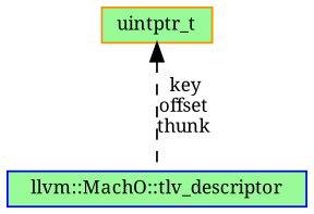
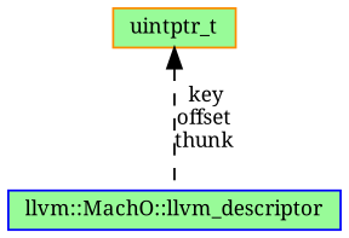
  digraph {
    fontname="Noto Serif"
    node [fillcolor=palegreen fontname="Noto Serif" fontsize=10 shape=box style=filled]
-   n1 [color=blue fontcolor=black height=0.2 label="llvm::MachO::tlv_descriptor" width=0.4]
+   n1 [color=blue fontcolor=black height=0.2 label="llvm::MachO::llvm_descriptor" width=0.4]
    n2 [color=darkorange height=0.2 label=uintptr_t width=0.4]
    n2 -> n1 [color=black dir=back fontname="Noto Serif" fontsize=10 label=" key\noffset\nthunk" labelfontname=Helvetica labelfontsize=10 style=dashed]
  }
